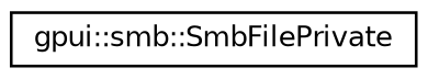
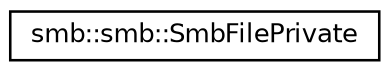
  digraph {
    rankdir=LR
-   n1 [color=black fillcolor=white fontname=Helvetica fontsize=10 height=0.2 label="gpui::smb::SmbFilePrivate" shape=record style=filled width=0.4]
+   n1 [color=black fillcolor=white fontname=Helvetica fontsize=10 height=0.2 label="smb::smb::SmbFilePrivate" shape=record style=filled width=0.4]
  }
